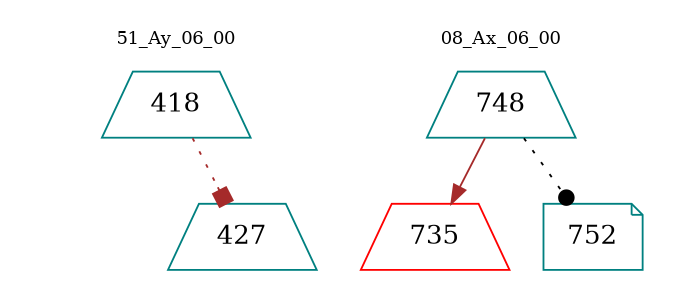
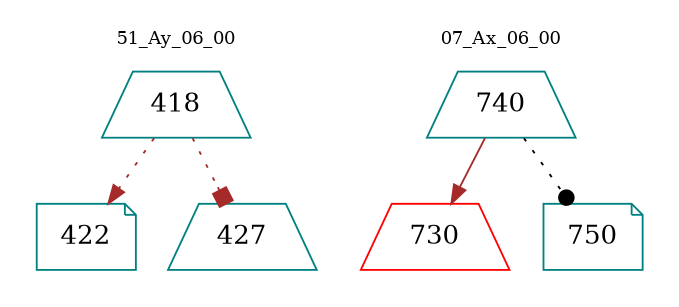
  digraph {
    node [color=teal shape=trapezium]
    edge [arrowhead=normal color=brown style=dotted]
    n1 [label=418]
+   n2 [label=422 shape=note]
    n3 [label=427]
-   n4 [label=748]
-   n5 [color=red label=735]
-   n6 [label=752 shape=note]
+   n4 [label=740]
+   n5 [color=red label=730]
+   n6 [label=750 shape=note]
    subgraph cluster_1 {
      color=white
      fontsize=10
      label="51_Ay_06_00"
      n1
+     n2
      n3
    }
    subgraph cluster_2 {
      color=white
      fontsize=10
-     label="08_Ax_06_00"
+     label="07_Ax_06_00"
      n4
      n5
      n6
    }
+   n1 -> n2
    n1 -> n3 [arrowhead=box]
    n4 -> n5 [style=solid]
    n4 -> n6 [arrowhead=dot color=black]
  }
